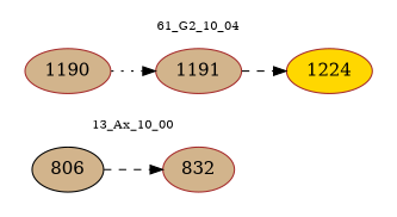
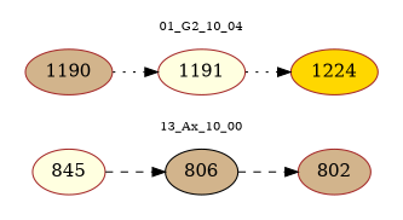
  digraph {
    rankdir=LR
    node [color=brown fillcolor=tan style=filled]
    edge [color=black style=dashed]
+   n1 [fillcolor=lightyellow label=845]
    n2 [color=black label=806]
-   n3 [label=832]
+   n3 [label=802]
    n4 [label=1190]
-   n5 [label=1191]
+   n5 [fillcolor=lightyellow label=1191]
    n6 [fillcolor=gold label=1224]
    subgraph cluster_1 {
      color=white
      fontsize=10
      label="13_Ax_10_00"
+     n1
      n2
      n3
    }
    subgraph cluster_2 {
      color=white
      fontsize=10
-     label="61_G2_10_04"
+     label="01_G2_10_04"
      n4
      n5
      n6
    }
+   n1 -> n2
    n2 -> n3
    n4 -> n5 [style=dotted]
-   n5 -> n6
+   n5 -> n6 [style=dotted]
  }
